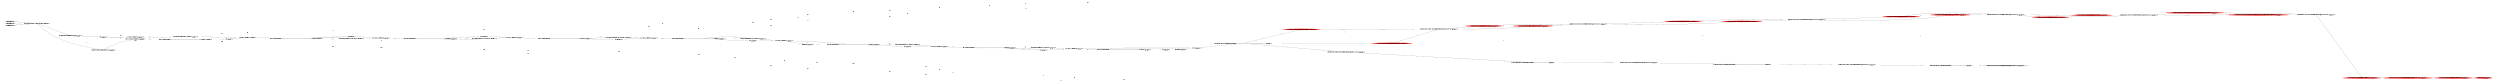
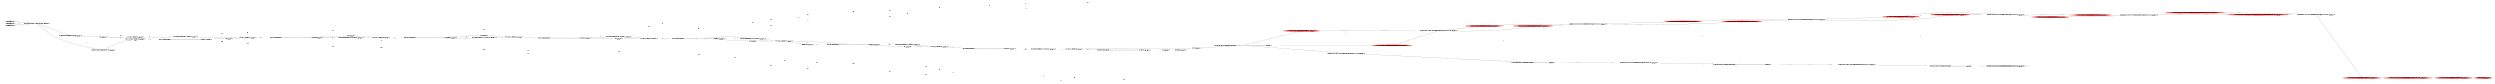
  digraph {
    fontname=Lato
    rankdir=LR
    node [fillcolor=white fontname=Lato shape=ellipse style=filled]
    edge [fontname=Lato style=bold]
    n1 [label="Mutation rm = new Mutation(KS_NAME,decoratedKey(\"key1\"))@@@5@@@['0', '0', '1']"]
    n2 [label="update(rm,fullName,UTF8Type.instance.decompose(\"鐃緒申鐃緒申鐃緒申鐃緒申鐃緒申鐃緒申鐃緒申鐃緒申鐃緒申 鐃緒申鐃緒申鐃緒申鐃緒申鐃緒申鐃緒申鐃緒申鐃緒申鐃緒申\"),System.currentTimeMillis())@@@6@@@['0', '0', '1']"]
    n3 [label="rm.apply()@@@7@@@['0', '0', '1']"]
    n4 [label="rm = new Mutation(KS_NAME,decoratedKey(\"key2\"))@@@8@@@['1', '1', '1']"]
    n5 [label="update(rm,fullName,UTF8Type.instance.decompose(\"鐃緒申鐃緒申鐃緒申鐃緒申鐃緒申鐃緒申鐃緒申鐃緒申鐃緒申 鐃緒申鐃緒申鐃緒申鐃緒申鐃緒申鐃緒申鐃緒申鐃緒申鐃緒申\"),System.currentTimeMillis())@@@9@@@['1', '1', '1']"]
    n6 [label="update(rm,name,UTF8Type.instance.decompose(\"Jordan\"),System.currentTimeMillis())@@@10@@@['1', '1', '0']"]
    n7 [label="rm.apply()@@@10@@@['0', '0', '1']"]
    n8 [fillcolor=lightgray label="Assert.assertTrue(rows.toString(),Arrays.equals(new String((((edu.fdu.CPPDG.tinypdg.pe.ExpressionInfo@323a61,rows.toArray(new String(((()))@@@44@@@['0', '0', '1']"]
    n9 [fillcolor=red label="rows = getIndexed(store,10,buildExpression(name,Operator.EQ,UTF8Type.instance.decompose(\"pavel\")))@@@54@@@['0', '1', '0']"]
    n10 [fillcolor=red label="Assert.assertTrue(rows.toString(),Arrays.equals(new String((((edu.fdu.CPPDG.tinypdg.pe.ExpressionInfo@3238a9,rows.toArray(new String(((()))@@@55@@@['0', '1', '0']"]
    n11 [fillcolor=red label="rows = getIndexed(store,10,buildExpression(name,Operator.EQ,UTF8Type.instance.decompose(\"Pave\")))@@@58@@@['0', '1', '0']"]
    n12 [label="update(rm,fullName,UTF8Type.instance.decompose(\"鐃緒申鐃緒申鐃緒申鐃緒申鐃緒申鐃緒申鐃緒申鐃緒申鐃緒申 鐃緒申鐃緒申鐃緒申鐃緒申鐃緒申鐃緒申鐃緒申鐃緒申鐃緒申\"),System.currentTimeMillis())@@@15@@@['1', '1', '1']"]
    n13 [label="update(rm,name,UTF8Type.instance.decompose(\"Michael\"),System.currentTimeMillis())@@@16@@@['1', '1', '0']"]
    n14 [label="rm.apply()@@@16@@@['0', '0', '1']"]
    n15 [label="rm = new Mutation(KS_NAME,decoratedKey(\"key5\"))@@@17@@@['1', '1', '1']"]
    n16 [label="update(rm,name,UTF8Type.instance.decompose(\"Jason\"),System.currentTimeMillis())@@@23@@@['1', '1', '0']"]
    n17 [label="rm = new Mutation(KS_NAME,decoratedKey(\"key7\"))@@@23@@@['1', '1', '1']"]
    n18 [label="update(rm,fullName,UTF8Type.instance.decompose(\"鐃緒申鐃緒申鐃緒申鐃緒申鐃緒申鐃緒申鐃緒申鐃緒申鐃緒申 鐃緒申鐃緒申鐃緒申鐃緒申鐃緒申鐃緒申鐃緒申鐃緒申鐃緒申\"),System.currentTimeMillis())@@@21@@@['1', '1', '1']"]
    n19 [label="update(rm,fullName,UTF8Type.instance.decompose(\"鐃緒申鐃緒申鐃緒申鐃緒申鐃緒申鐃緒申鐃緒申鐃緒申鐃緒申 鐃緒申鐃緒申鐃緒申鐃緒申鐃緒申鐃緒申鐃緒申鐃緒申鐃緒申\"),System.currentTimeMillis())@@@24@@@['1', '1', '1']"]
    n20 [label="rm.apply()@@@22@@@['0', '0', '1']"]
    n21 [label="final ByteBuffer fullName = UTF8Type.instance.decompose(\"/output/full-name/\")@@@4@@@['0', '0', '1']"]
    n22 [label="rows = getIndexed(store,10,buildExpression(fullName,Operator.EQ,UTF8Type.instance.decompose(\"鐃緒申鐃緒申鐃緒申鐃緒申鐃緒申鐃緒申鐃緒申鐃緒申鐃緒申 鐃緒申鐃緒申鐃緒申鐃緒申鐃緒申鐃緒申鐃緒申鐃緒申鐃緒申\")))@@@31@@@['1', '1', '1']"]
    n23 [label="rows = getIndexed(store,10,buildExpression(fullName,Operator.EQ,UTF8Type.instance.decompose(\"鐃緒申鐃緒申鐃緒申鐃緒申鐃緒申鐃緒申鐃緒申鐃緒申鐃緒申\")))@@@35@@@['0', '0', '1']"]
    n24 [label="update(rm,fullName,UTF8Type.instance.decompose(\"鐃緒申鐃緒申鐃緒申鐃緒申鐃緒申鐃緒申鐃緒申鐃緒申鐃緒申 鐃緒申鐃緒申鐃緒申鐃緒申鐃緒申鐃緒申鐃緒申鐃緒申鐃緒申\"),System.currentTimeMillis())@@@12@@@['1', '1', '1']"]
    n25 [label="update(rm,fullName,UTF8Type.instance.decompose(\"鐃緒申鐃緒申鐃緒申鐃緒申鐃緒申鐃緒申鐃緒申鐃緒申鐃緒申 鐃緒申鐃緒申鐃緒申鐃緒申鐃緒申鐃緒申鐃緒申鐃緒申鐃緒申\"),System.currentTimeMillis())@@@18@@@['1', '1', '1']"]
    n26 [label="rows = getIndexed(store,10,buildExpression(fullName,Operator.EQ,UTF8Type.instance.decompose(\"鐃緒申鐃緒申鐃緒申鐃緒申鐃緒申鐃緒申鐃緒申鐃緒申鐃緒申 鐃緒申鐃緒申鐃緒申鐃緒申鐃緒申鐃緒申鐃緒申鐃緒申鐃緒申\")))@@@39@@@['0', '0', '1']"]
    n27 [label="update(rm,fullName,UTF8Type.instance.decompose(\"鐃緒申鐃緒申鐃緒申鐃緒申鐃緒申鐃緒申鐃緒申鐃緒申鐃緒申 鐃緒申鐃緒申鐃緒申鐃緒申鐃緒申鐃緒申鐃緒申鐃緒申鐃緒申\"),System.currentTimeMillis())@@@27@@@['0', '0', '1']"]
    n28 [label="rows = getIndexed(store,10,buildExpression(fullName,Operator.EQ,UTF8Type.instance.decompose(\"鐃緒申鐃緒申鐃緒申鐃緒申鐃緒申鐃緒申鐃緒申鐃緒申鐃緒申\")))@@@43@@@['0', '0', '1']"]
    n29 [fillcolor=red label="rows = getIndexed(store,10,buildExpression(name,Operator.EQ,UTF8Type.instance.decompose(\"J\")))@@@30@@@['1', '0', '0']"]
    n30 [fillcolor=red label="rows = getIndexed(store,10,buildExpression(name,Operator.LIKE_PREFIX,UTF8Type.instance.decompose(\"J\")))@@@30@@@['0', '1', '0']"]
    n31 [label="Assert.assertTrue(rows.toString(),Arrays.equals(new String((((edu.fdu.CPPDG.tinypdg.pe.ExpressionInfo@3239ec,rows.toArray(new String(((()))@@@32@@@['0', '0', '1']"]
    n32 [label="Assert.assertTrue(rows.toString(),Arrays.equals(new String((((edu.fdu.CPPDG.tinypdg.pe.ExpressionInfo@323a13,rows.toArray(new String(((()))@@@36@@@['0', '0', '1']"]
    n33 [label="rm.apply()@@@13@@@['0', '0', '1']"]
    n34 [label="update(rm,name,UTF8Type.instance.decompose(\"Mikhail\"),System.currentTimeMillis())@@@13@@@['1', '1', '0']"]
    n35 [label="update(rm,name,UTF8Type.instance.decompose(\"Johnny\"),System.currentTimeMillis())@@@19@@@['1', '1', '0']"]
    n36 [label="rm.apply()@@@19@@@['0', '0', '1']"]
    n37 [label="update(rm,name,UTF8Type.instance.decompose(\"Vijay\"),System.currentTimeMillis())@@@26@@@['1', '1', '0']"]
-   n38 [label="rm.apply()@@@25@@@['0', '0', '1']"]
    n39 [label="Assert.assertTrue(rows.toString(),Arrays.equals(new String((((edu.fdu.CPPDG.tinypdg.pe.ExpressionInfo@323a3a,rows.toArray(new String(((()))@@@40@@@['0', '0', '1']"]
    n40 [label="rm.apply()@@@28@@@['0', '0', '1']"]
    n41 [label="update(rm,name,UTF8Type.instance.decompose(\"Pavel\"),System.currentTimeMillis())@@@7@@@['1', '1', '0']"]
    n42 [fillcolor=red label="rows = getIndexed(store,10,buildExpression(name,Operator.EQ,UTF8Type.instance.decompose(\"p\")))@@@46@@@['1', '0', '0']"]
    n43 [label="Assert.assertTrue(rows.toString(),Arrays.equals(new String((((edu.fdu.CPPDG.tinypdg.pe.ExpressionInfo@32384e,rows.toArray(new String(((()))@@@47@@@['1', '1', '0']"]
    n44 [fillcolor=red label="rows = getIndexed(store,10,buildExpression(name,Operator.LIKE_PREFIX,UTF8Type.instance.decompose(\"p\")))@@@46@@@['0', '1', '0']"]
    n45 [fillcolor=red label="rows = getIndexed(store,10,buildExpression(name,Operator.EQ,UTF8Type.instance.decompose(\"j\")),buildExpression(name,Operator.NEQ,UTF8Type.instance.decompose(\"joh\")))@@@50@@@['1', '0', '0']"]
    n46 [fillcolor=red label="rows = getIndexed(store,10,buildExpression(name,Operator.LIKE_PREFIX,UTF8Type.instance.decompose(\"j\")),buildExpression(name,Operator.NEQ,UTF8Type.instance.decompose(\"joh\")))@@@50@@@['0', '1', '0']"]
    n47 [label="ColumnFamilyStore store = Keyspace.open(KS_NAME).getColumnFamilyStore(CF_NAME)@@@3@@@['1', '1', '1']"]
    n48 [fillcolor=red label="rows = getIndexed(store,10,buildExpression(name,Operator.LIKE_PREFIX,UTF8Type.instance.decompose(\"j\")))@@@34@@@['0', '1', '0']"]
    n49 [fillcolor=red label="rows = getIndexed(store,10,buildExpression(name,Operator.LIKE_PREFIX,UTF8Type.instance.decompose(\"m\")))@@@38@@@['0', '1', '0']"]
    n50 [fillcolor=red label="rows = getIndexed(store,10,buildExpression(name,Operator.EQ,UTF8Type.instance.decompose(\"v\")))@@@42@@@['1', '0', '0']"]
    n51 [fillcolor=red label="rows = getIndexed(store,10,buildExpression(name,Operator.EQ,UTF8Type.instance.decompose(\"j\")))@@@34@@@['1', '0', '0']"]
    n52 [label="final ByteBuffer name = UTF8Type.instance.decompose(\"first_name_prefix\")@@@4@@@['1', '1', '0']"]
    n53 [fillcolor=red label="rows = getIndexed(store,10,buildExpression(name,Operator.EQ,UTF8Type.instance.decompose(\"m\")))@@@38@@@['1', '0', '0']"]
    n54 [fillcolor=red label="rows = getIndexed(store,10,buildExpression(name,Operator.LIKE_PREFIX,UTF8Type.instance.decompose(\"v\")))@@@42@@@['0', '1', '0']"]
    n55 [label="Assert.assertTrue(rows.toString(),Arrays.equals(new String((((edu.fdu.CPPDG.tinypdg.pe.ExpressionInfo@3237d6,rows.toArray(new String(((()))@@@35@@@['1', '1', '0']"]
    n56 [label="Assert.assertTrue(rows.toString(),Arrays.equals(new String((((edu.fdu.CPPDG.tinypdg.pe.ExpressionInfo@3237ff,rows.toArray(new String(((()))@@@39@@@['1', '1', '0']"]
    n57 [fillcolor=red label="Assert.assertTrue(rows.isEmpty())@@@59@@@['0', '1', '0']"]
    n58 [label="Assert.assertTrue(rows.toString(),Arrays.equals(new String((((edu.fdu.CPPDG.tinypdg.pe.ExpressionInfo@323827,rows.toArray(new String(((()))@@@43@@@['1', '1', '0']"]
    n59 [label="Mutation rm@@@5@@@['1', '1', '0']"]
    n60 [label="Assert.assertTrue(rows.toString(),Arrays.equals(new String((((edu.fdu.CPPDG.tinypdg.pe.ExpressionInfo@3237ad,rows.toArray(new String(((()))@@@31@@@['1', '1', '0']"]
    n61 [label="Assert.assertTrue(rows.toString(),Arrays.equals(new String((((edu.fdu.CPPDG.tinypdg.pe.ExpressionInfo@323881,rows.toArray(new String(((()))@@@51@@@['1', '1', '0']"]
    n62 [label="rm = new Mutation(KS_NAME,decoratedKey(\"key3\"))@@@11@@@['1', '1', '1']"]
    n63 [fillcolor=lightgray label="testPrefixSSTableLookup['0', '1', '0']" shape=diamond]
    n64 [label="rm = new Mutation(KS_NAME,decoratedKey(\"key4\"))@@@14@@@['1', '1', '1']"]
    n65 [label="rm = new Mutation(KS_NAME,decoratedKey(\"key6\"))@@@20@@@['1', '1', '1']"]
    n66 [label="rm = new Mutation(KS_NAME,decoratedKey(\"key1\"))@@@6@@@['1', '1', '0']"]
    n67 [fillcolor=lightgray label="testPrefixSSTableLookup['1', '0', '0']" shape=diamond]
    n68 [label="store.forceBlockingFlush()@@@21@@@['1', '1', '0']"]
    n69 [label="Set<String> rows@@@30@@@['1', '1', '1']"]
    n70 [fillcolor=lightgray label="testChinesePrefixSearch['0', '0', '1']" shape=diamond]
    n71 [label="rm = new Mutation(KS_NAME,decoratedKey(\"key8\"))@@@26@@@['1', '1', '1']"]
    n72 [label="store.forceBlockingFlush()@@@29@@@['0', '0', '1']"]
    n1 -> n2 [label=rm style=solid]
    n1 -> n2
    n2 -> n3
    n3 -> n4
    n4 -> n5 [label=rm style=solid]
    n4 -> n5
    n5 -> n6 [label=rm style=solid]
    n5 -> n6
    n5 -> n7
    n6 -> n5 [label=0 style=dashed]
    n6 -> n62
    n7 -> n62
    n9 -> n10
    n10 -> n11
    n11 -> n57
    n12 -> n13 [label=rm style=solid]
    n12 -> n13
    n12 -> n14
    n13 -> n12 [label=0 style=dashed]
    n13 -> n15
    n14 -> n15
    n15 -> n25 [label=rm style=solid]
    n15 -> n25
    n16 -> n17
    n16 -> n18 [label=0 style=dashed]
    n17 -> n19 [label=rm style=solid]
    n17 -> n19
    n18 -> n16
    n18 -> n16 [label=rm style=solid]
    n18 -> n20
    n19 -> n37
    n19 -> n37 [label=rm style=solid]
-   n19 -> n38
    n20 -> n17
    n21 -> n1
    n21 -> n2 [label=fullName style=solid]
    n21 -> n5 [label=fullName style=solid]
    n21 -> n12 [label=fullName style=solid]
    n21 -> n18 [label=fullName style=solid]
    n21 -> n19 [label=fullName style=solid]
    n21 -> n22 [label=fullName style=solid]
    n21 -> n23 [label=fullName style=solid]
    n21 -> n24 [label=fullName style=solid]
    n21 -> n25 [label=fullName style=solid]
    n21 -> n26 [label=fullName style=solid]
    n21 -> n27 [label=fullName style=solid]
    n21 -> n28 [label=fullName style=solid]
    n22 -> n29
    n22 -> n30
    n22 -> n31
    n23 -> n32
    n24 -> n33
    n24 -> n34
    n24 -> n34 [label=rm style=solid]
    n25 -> n35 [label=rm style=solid]
    n25 -> n35
    n25 -> n36
    n26 -> n39
    n27 -> n40
    n28 -> n8
    n29 -> n22 [label=0 style=dashed]
    n29 -> n30 [label=0 style=dashed]
    n29 -> n60
    n30 -> n60
    n31 -> n23
    n32 -> n26
    n33 -> n64
    n34 -> n24 [label=0 style=dashed]
    n34 -> n64
    n35 -> n25 [label=0 style=dashed]
    n35 -> n65
    n36 -> n65
    n37 -> n19 [label=0 style=dashed]
    n37 -> n71
-   n38 -> n71
    n39 -> n28
    n40 -> n72 [style=dashed]
    n41 -> n4
    n42 -> n43
    n42 -> n44 [label=0 style=dashed]
    n43 -> n45
    n43 -> n46
    n44 -> n43
    n45 -> n46 [label=0 style=dashed]
    n45 -> n61
    n46 -> n61
    n47 -> n9 [label=store style=solid]
    n47 -> n11 [label=store style=solid]
    n47 -> n21
    n47 -> n22 [label=store style=solid]
    n47 -> n23 [label=store style=solid]
    n47 -> n26 [label=store style=solid]
    n47 -> n28 [label=store style=solid]
    n47 -> n29 [label=store style=solid]
    n47 -> n30 [label=store style=solid]
    n47 -> n42 [label=store style=solid]
    n47 -> n44 [label=store style=solid]
    n47 -> n45 [label=store style=solid]
    n47 -> n46 [label=store style=solid]
    n47 -> n48 [label=store style=solid]
    n47 -> n49 [label=store style=solid]
    n47 -> n50 [label=store style=solid]
    n47 -> n51 [label=store style=solid]
    n47 -> n52
    n47 -> n53 [label=store style=solid]
    n47 -> n54 [label=store style=solid]
    n48 -> n55
    n49 -> n56
    n50 -> n28 [label=0 style=dashed]
    n50 -> n54 [label=0 style=dashed]
    n50 -> n58
    n51 -> n23 [label=0 style=dashed]
    n51 -> n48 [label=0 style=dashed]
    n51 -> n55
    n52 -> n6 [label=name style=solid]
    n52 -> n9 [label=name style=solid]
    n52 -> n11 [label=name style=solid]
    n52 -> n13 [label=name style=solid]
    n52 -> n16 [label=name style=solid]
    n52 -> n21 [label=0 style=dashed]
    n52 -> n29 [label=name style=solid]
    n52 -> n30 [label=name style=solid]
    n52 -> n34 [label=name style=solid]
    n52 -> n35 [label=name style=solid]
    n52 -> n37 [label=name style=solid]
    n52 -> n41 [label=name style=solid]
    n52 -> n42 [label=name style=solid]
    n52 -> n44 [label=name style=solid]
    n52 -> n45 [label=name style=solid]
    n52 -> n46 [label=name style=solid]
    n52 -> n48 [label=name style=solid]
    n52 -> n49 [label=name style=solid]
    n52 -> n50 [label=name style=solid]
    n52 -> n51 [label=name style=solid]
    n52 -> n53 [label=name style=solid]
    n52 -> n54 [label=name style=solid]
    n52 -> n59
    n53 -> n26 [label=0 style=dashed]
    n53 -> n49 [label=0 style=dashed]
    n53 -> n56
    n54 -> n58
    n55 -> n49
    n55 -> n53
    n56 -> n50
    n56 -> n54
    n58 -> n42
    n58 -> n44
    n59 -> n1 [label=0 style=dashed]
    n59 -> n66
    n60 -> n48
    n60 -> n51
    n61 -> n9
    n62 -> n24 [label=rm style=solid]
    n62 -> n24
    n63 -> n47
    n64 -> n12 [label=rm style=solid]
    n64 -> n12
    n65 -> n18
    n65 -> n18 [label=rm style=solid]
    n65 -> n68
    n66 -> n41 [label=rm style=solid]
    n66 -> n41
    n67 -> n47
    n68 -> n18
    n69 -> n22
    n70 -> n47
    n71 -> n27
    n71 -> n27 [label=rm style=solid]
    n71 -> n69
    n72 -> n69 [style=solid]
  }
